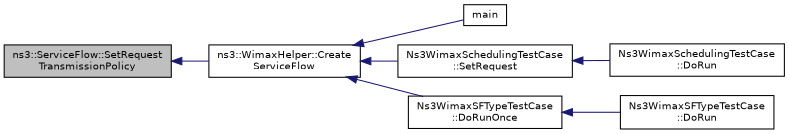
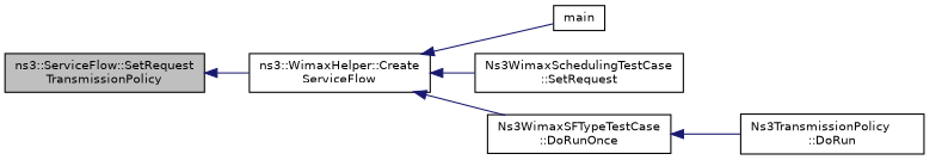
  digraph {
    rankdir=LR
    node [color=black fillcolor=white fontname=Helvetica fontsize=10 shape=record style=filled]
    edge [color=midnightblue dir=back fontname=Helvetica fontsize=10 labelfontname=Helvetica labelfontsize=10 style=solid]
    n1 [fillcolor=grey75 fontcolor=black height=0.2 label="ns3::ServiceFlow::SetRequest\lTransmissionPolicy" width=0.4]
    n2 [height=0.2 label="ns3::WimaxHelper::Create\lServiceFlow" width=0.4]
    n3 [height=0.2 label=main width=0.4]
    n4 [height=0.2 label="Ns3WimaxSchedulingTestCase\l::SetRequest" width=0.4]
    n5 [height=0.2 label="Ns3WimaxSFTypeTestCase\l::DoRunOnce" width=0.4]
-   n6 [height=0.2 label="Ns3WimaxSchedulingTestCase\l::DoRun" width=0.4]
-   n7 [height=0.2 label="Ns3WimaxSFTypeTestCase\l::DoRun" width=0.4]
+   n7 [height=0.2 label="Ns3TransmissionPolicy\l::DoRun" width=0.4]
    n1 -> n2
    n2 -> n3
    n2 -> n4
    n2 -> n5
-   n4 -> n6
    n5 -> n7
  }
